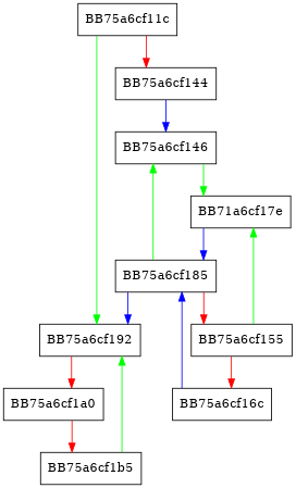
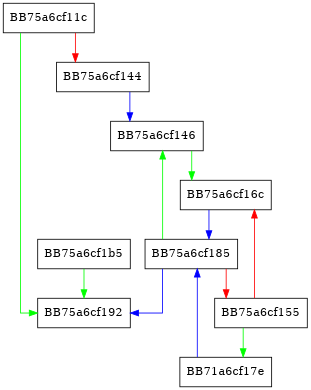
  digraph {
    splines=ortho
    node [shape=box]
    edge [color=green]
    BB75a6cf11c
    BB75a6cf192
    BB75a6cf144
-   BB75a6cf1a0
    BB75a6cf146
    BB75a6cf1b5
    n7 [label=BB71a6cf17e]
    BB75a6cf185
    BB75a6cf155
    BB75a6cf16c
    BB75a6cf11c -> BB75a6cf192
    BB75a6cf11c -> BB75a6cf144 [color=red]
-   BB75a6cf192 -> BB75a6cf1a0 [color=red]
    BB75a6cf144 -> BB75a6cf146 [color=blue]
-   BB75a6cf1a0 -> BB75a6cf1b5 [color=red]
-   BB75a6cf146 -> n7
+   BB75a6cf146 -> BB75a6cf16c
    BB75a6cf1b5 -> BB75a6cf192
    n7 -> BB75a6cf185 [color=blue]
    BB75a6cf185 -> BB75a6cf192 [color=blue]
    BB75a6cf185 -> BB75a6cf146
    BB75a6cf185 -> BB75a6cf155 [color=red]
    BB75a6cf155 -> n7
    BB75a6cf155 -> BB75a6cf16c [color=red]
    BB75a6cf16c -> BB75a6cf185 [color=blue]
  }
